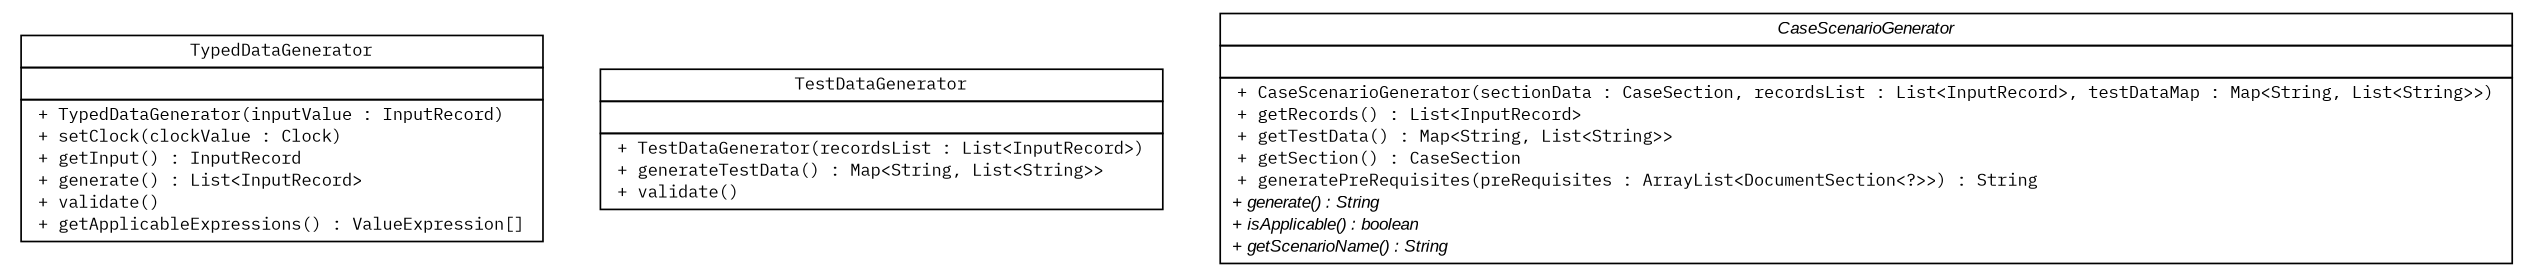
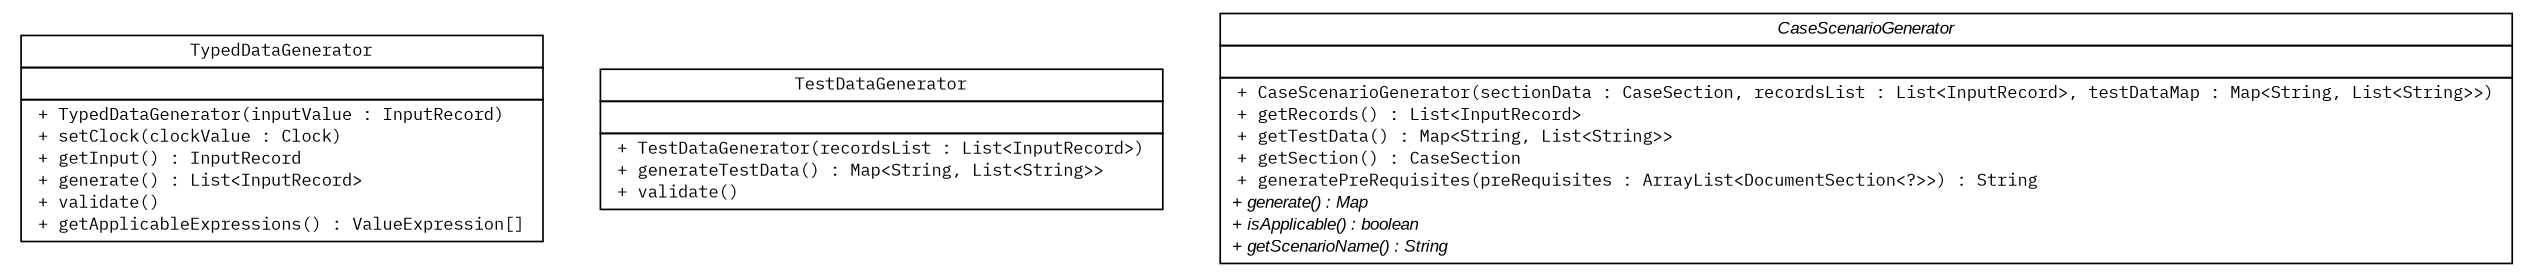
  digraph {
    nodesep=0.25
    ranksep=0.5
    fontname="IBM Plex Mono"
    node [fontcolor=black fontname="IBM Plex Mono" fontsize=10.0 shape=plaintext]
    n1 [label=<<table title="com.github.mkolisnyk.aerial.datagenerators.TypedDataGenerator" border="0" cellborder="1" cellspacing="0" cellpadding="2" port="p" href="./TypedDataGenerator.html"> 		<tr><td><table border="0" cellspacing="0" cellpadding="1"> <tr><td align="center" balign="center"> TypedDataGenerator </td></tr> 		</table></td></tr> 		<tr><td><table border="0" cellspacing="0" cellpadding="1"> <tr><td align="left" balign="left">  </td></tr> 		</table></td></tr> 		<tr><td><table border="0" cellspacing="0" cellpadding="1"> <tr><td align="left" balign="left"> + TypedDataGenerator(inputValue : InputRecord) </td></tr> <tr><td align="left" balign="left"> + setClock(clockValue : Clock) </td></tr> <tr><td align="left" balign="left"> + getInput() : InputRecord </td></tr> <tr><td align="left" balign="left"> + generate() : List&lt;InputRecord&gt; </td></tr> <tr><td align="left" balign="left"> + validate() </td></tr> <tr><td align="left" balign="left"> + getApplicableExpressions() : ValueExpression[] </td></tr> 		</table></td></tr> 		</table>>]
    n2 [label=<<table title="com.github.mkolisnyk.aerial.datagenerators.TestDataGenerator" border="0" cellborder="1" cellspacing="0" cellpadding="2" port="p" href="./TestDataGenerator.html"> 		<tr><td><table border="0" cellspacing="0" cellpadding="1"> <tr><td align="center" balign="center"> TestDataGenerator </td></tr> 		</table></td></tr> 		<tr><td><table border="0" cellspacing="0" cellpadding="1"> <tr><td align="left" balign="left">  </td></tr> 		</table></td></tr> 		<tr><td><table border="0" cellspacing="0" cellpadding="1"> <tr><td align="left" balign="left"> + TestDataGenerator(recordsList : List&lt;InputRecord&gt;) </td></tr> <tr><td align="left" balign="left"> + generateTestData() : Map&lt;String, List&lt;String&gt;&gt; </td></tr> <tr><td align="left" balign="left"> + validate() </td></tr> 		</table></td></tr> 		</table>>]
-   n3 [label=<<table title="com.github.mkolisnyk.aerial.datagenerators.CaseScenarioGenerator" border="0" cellborder="1" cellspacing="0" cellpadding="2" port="p" href="./CaseScenarioGenerator.html"> 		<tr><td><table border="0" cellspacing="0" cellpadding="1"> <tr><td align="center" balign="center"><font face="arial italic"> CaseScenarioGenerator </font></td></tr> 		</table></td></tr> 		<tr><td><table border="0" cellspacing="0" cellpadding="1"> <tr><td align="left" balign="left">  </td></tr> 		</table></td></tr> 		<tr><td><table border="0" cellspacing="0" cellpadding="1"> <tr><td align="left" balign="left"> + CaseScenarioGenerator(sectionData : CaseSection, recordsList : List&lt;InputRecord&gt;, testDataMap : Map&lt;String, List&lt;String&gt;&gt;) </td></tr> <tr><td align="left" balign="left"> + getRecords() : List&lt;InputRecord&gt; </td></tr> <tr><td align="left" balign="left"> + getTestData() : Map&lt;String, List&lt;String&gt;&gt; </td></tr> <tr><td align="left" balign="left"> + getSection() : CaseSection </td></tr> <tr><td align="left" balign="left"> + generatePreRequisites(preRequisites : ArrayList&lt;DocumentSection&lt;?&gt;&gt;) : String </td></tr> <tr><td align="left" balign="left"><font face="arial italic" point-size="10.0"> + generate() : String </font></td></tr> <tr><td align="left" balign="left"><font face="arial italic" point-size="10.0"> + isApplicable() : boolean </font></td></tr> <tr><td align="left" balign="left"><font face="arial italic" point-size="10.0"> + getScenarioName() : String </font></td></tr> 		</table></td></tr> 		</table>>]
+   n3 [label=<<table title="com.github.mkolisnyk.aerial.datagenerators.CaseScenarioGenerator" border="0" cellborder="1" cellspacing="0" cellpadding="2" port="p" href="./CaseScenarioGenerator.html"> 		<tr><td><table border="0" cellspacing="0" cellpadding="1"> <tr><td align="center" balign="center"><font face="arial italic"> CaseScenarioGenerator </font></td></tr> 		</table></td></tr> 		<tr><td><table border="0" cellspacing="0" cellpadding="1"> <tr><td align="left" balign="left">  </td></tr> 		</table></td></tr> 		<tr><td><table border="0" cellspacing="0" cellpadding="1"> <tr><td align="left" balign="left"> + CaseScenarioGenerator(sectionData : CaseSection, recordsList : List&lt;InputRecord&gt;, testDataMap : Map&lt;String, List&lt;String&gt;&gt;) </td></tr> <tr><td align="left" balign="left"> + getRecords() : List&lt;InputRecord&gt; </td></tr> <tr><td align="left" balign="left"> + getTestData() : Map&lt;String, List&lt;String&gt;&gt; </td></tr> <tr><td align="left" balign="left"> + getSection() : CaseSection </td></tr> <tr><td align="left" balign="left"> + generatePreRequisites(preRequisites : ArrayList&lt;DocumentSection&lt;?&gt;&gt;) : String </td></tr> <tr><td align="left" balign="left"><font face="arial italic" point-size="10.0"> + generate() : Map </font></td></tr> <tr><td align="left" balign="left"><font face="arial italic" point-size="10.0"> + isApplicable() : boolean </font></td></tr> <tr><td align="left" balign="left"><font face="arial italic" point-size="10.0"> + getScenarioName() : String </font></td></tr> 		</table></td></tr> 		</table>>]
  }
